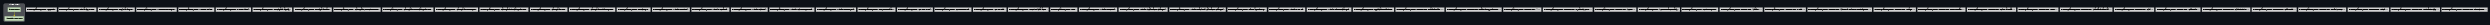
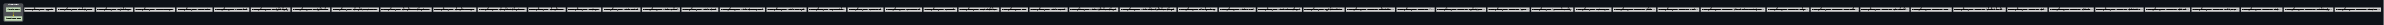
  digraph {
    bgcolor="#0d1117"
    compound=true
    fontname=Helvetica
    nodesep=0.15
    rankdir=TB
    splines=spline
    node [shape=box style=filled]
    "set_marker_node_Set(2)" [height=0 shape=point style=invis]
-   n2 [color="#8dba79" fillcolor="#c7ddbd" fontcolor="#162111" fontname=Helvetica label=time_system penwidth=1]
-   n3 [color="#8dba79" fillcolor="#c7ddbd" fontcolor="#162111" fontname=Helvetica label=virtual_time_system penwidth=1]
+   n2 [color="#8dba79" fillcolor="#c7ddbd" fontcolor="#162111" fontname=Helvetica label=virtual_system penwidth=1]
+   n3 [color="#8dba79" fillcolor="#c7ddbd" fontcolor="#162111" fontname=Helvetica label=time_time_system penwidth=1]
    n4 [label="event_update_system<AppExit>"]
    n5 [label="event_update_system<HierarchyEvent>"]
    n6 [label="event_update_system<KeyboardInput>"]
    n7 [label="event_update_system<MouseButtonInput>"]
    n8 [label="event_update_system<MouseMotion>"]
    n9 [label="event_update_system<MouseWheel>"]
    n10 [label="event_update_system<TouchpadMagnify>"]
    n11 [label="event_update_system<TouchpadRotate>"]
    n12 [label="event_update_system<GamepadConnectionEvent>"]
    n13 [label="event_update_system<GamepadButtonChangedEvent>"]
    n14 [label="event_update_system<GamepadButtonInput>"]
    n15 [label="event_update_system<GamepadAxisChangedEvent>"]
    n16 [label="event_update_system<GamepadEvent>"]
-   n17 [label="event_update_system<GamepadRumbleRequest>"]
    n18 [label="event_update_system<TouchInput>"]
    n19 [label="event_update_system<WindowResized>"]
    n20 [label="event_update_system<WindowCreated>"]
    n21 [label="event_update_system<WindowClosed>"]
    n22 [label="event_update_system<WindowCloseRequested>"]
    n23 [label="event_update_system<WindowDestroyed>"]
    n24 [label="event_update_system<RequestRedraw>"]
    n25 [label="event_update_system<CursorMoved>"]
    n26 [label="event_update_system<CursorEntered>"]
    n27 [label="event_update_system<CursorLeft>"]
    n28 [label="event_update_system<ReceivedCharacter>"]
    n29 [label="event_update_system<Ime>"]
    n30 [label="event_update_system<WindowFocused>"]
    n31 [label="event_update_system<WindowScaleFactorChanged>"]
    n32 [label="event_update_system<WindowBackendScaleFactorChanged>"]
    n33 [label="event_update_system<FileDragAndDrop>"]
    n34 [label="event_update_system<WindowMoved>"]
    n35 [label="event_update_system<WindowThemeChanged>"]
    n36 [label="event_update_system<ApplicationLifetime>"]
    n37 [label="event_update_system<AssetEvent<LoadedFolder>>"]
-   n38 [label="event_update_system<AssetEvent<LoadedUntypedAsset>>"]
    n39 [label="event_update_system<AssetEvent<()>>"]
    n40 [label="event_update_system<AssetEvent<DynamicScene>>"]
    n41 [label="event_update_system<AssetEvent<Scene>>"]
    n42 [label="event_update_system<SceneInstanceReady>"]
    n43 [label="event_update_system<ActionRequest>"]
    n44 [label="event_update_system<AssetEvent<Shader>>"]
    n45 [label="event_update_system<AssetEvent<Mesh>>"]
    n46 [label="event_update_system<AssetEvent<SkinnedMeshInverseBindposes>>"]
    n47 [label="event_update_system<AssetEvent<Image>>"]
    n48 [label="event_update_system<AssetEvent<TextureAtlas>>"]
    n49 [label="event_update_system<AssetEvent<ColorMaterial>>"]
    n50 [label="event_update_system<AssetEvent<Font>>"]
    n51 [label="event_update_system<AssetEvent<StandardMaterial>>"]
    n52 [label="event_update_system<AssetEvent<Gltf>>"]
    n53 [label="event_update_system<AssetEvent<GltfNode>>"]
    n54 [label="event_update_system<AssetEvent<GltfPrimitive>>"]
    n55 [label="event_update_system<AssetEvent<GltfMesh>>"]
    n56 [label="event_update_system<AssetEvent<AudioSource>>"]
    n57 [label="event_update_system<AssetEvent<Pitch>>"]
    n58 [label="event_update_system<AssetEvent<AnimationClip>>"]
    n59 [label="event_update_system<AssetEvent<LineGizmo>>"]
    subgraph cluster_1 {
      color="#ffffff50"
      fillcolor="#ffffff44"
      fontcolor="#ffffff"
      label=TimeSystem
      penwidth=2
      style="rounded,filled"
      "set_marker_node_Set(2)"
      n2
      n3
    }
    n2 -> n3 [color="#eede00" penwidth=2]
  }
